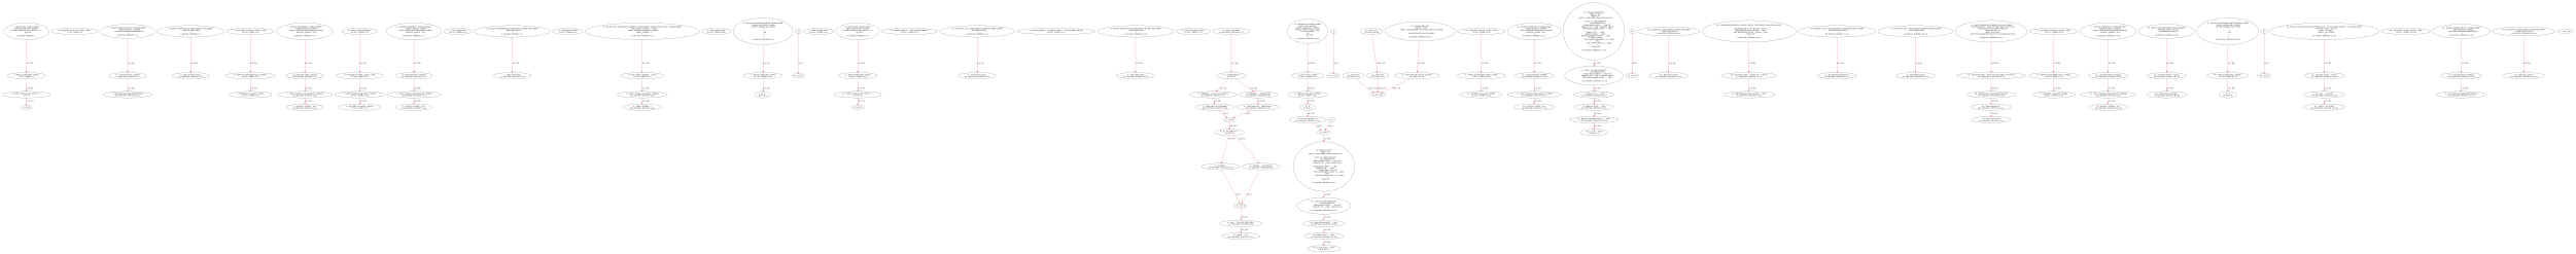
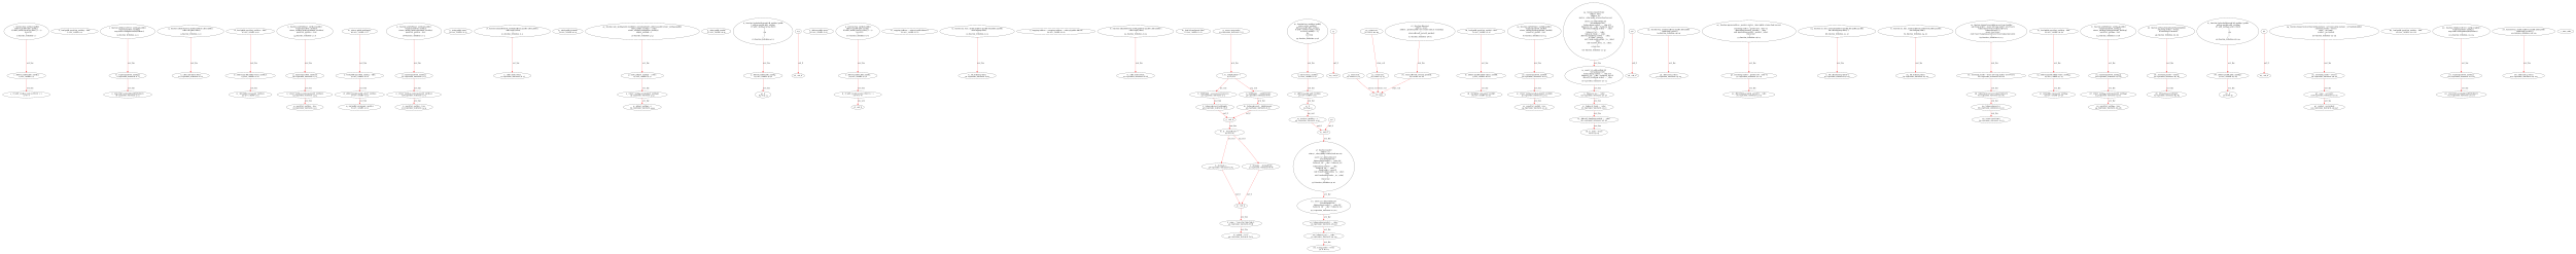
  digraph {
    fontname="Playfair Display"
    node [fontname="Playfair Display" type_label=expression_statement]
    edge [color=red controlflow_type=next_line edge_type=CFG_edge fontname="Playfair Display"]
    n1 [label="2_ function bug_unchk31() public{\naddress payable addr_unchk31;\nif (!addr_unchk31.send (10 ether) || 1==1)\n	{revert();}\n}\n13-function_definition-3-7" method="bug_unchk31()" type_label=function_definition]
    n2 [label="3_ address payable addr_unchk31;\n17-new_variable-4-4" method="bug_unchk31()" type_label=new_variable]
    n3 [label="4_ if_!addr_unchk31.send (10 ether) || 1==1\n22-if-5-6" method="bug_unchk31()" type_label=if]
-   n4 [label="4_ end_if" method="bug_unchk31()" type_label=end_if]
    n5 [label="8_ bool public payedOut_unchk45 = false;\n52-new_variable-9-9" type_label=new_variable]
    n6 [label="9_ function withdrawLeftOver_unchk45() public {\n        require(payedOut_unchk45);\n        msg.sender.send(address(this).balance);\n    }\n59-function_definition-10-13" method="withdrawLeftOver_unchk45()" type_label=function_definition]
    n7 [label="10_ require(payedOut_unchk45);\n63-expression_statement-11-11" method="withdrawLeftOver_unchk45()"]
    n8 [label="11_ msg.sender.send(address(this).balance);\n68-expression_statement-12-12" method="withdrawLeftOver_unchk45()"]
    n9 [label="14_ function callnotchecked_unchk13(address callee) public {\n    callee.call.value(1 ether);\n  }\n95-function_definition-15-17" method="callnotchecked_unchk13(address callee)" type_label=function_definition]
    n10 [label="15_ callee.call.value(1 ether);\n103-expression_statement-16-16" method="callnotchecked_unchk13(address callee)"]
    n11 [label="18_ bool public payedOut_unchk20 = false;\n127-new_variable-19-19" type_label=new_variable]
    n12 [label="19_ address payable public winner_unchk20;\n134-new_variable-20-20" type_label=new_variable]
    n13 [label="20_ uint public winAmount_unchk20;\n139-new_variable-21-21" type_label=new_variable]
    n14 [label="21_ function sendToWinner_unchk20() public {\n        require(!payedOut_unchk20);\n        winner_unchk20.send(winAmount_unchk20);\n        payedOut_unchk20 = true;\n    }\n144-function_definition-22-26" method="sendToWinner_unchk20()" type_label=function_definition]
    n15 [label="22_ require(!payedOut_unchk20);\n148-expression_statement-23-23" method="sendToWinner_unchk20()"]
    n16 [label="23_ winner_unchk20.send(winAmount_unchk20);\n154-expression_statement-24-24" method="sendToWinner_unchk20()"]
    n17 [label="24_ payedOut_unchk20 = true;\n161-expression_statement-25-25" method="sendToWinner_unchk20()"]
    n18 [label="26_ uint256 public totalSupply;\n166-new_variable-27-27" type_label=new_variable]
    n19 [label="27_ bool public payedOut_unchk32 = false;\n171-new_variable-28-28" type_label=new_variable]
    n20 [label="28_ address payable public winner_unchk32;\n178-new_variable-29-29" type_label=new_variable]
    n21 [label="29_ uint public winAmount_unchk32;\n183-new_variable-30-30" type_label=new_variable]
    n22 [label="30_ function sendToWinner_unchk32() public {\n        require(!payedOut_unchk32);\n        winner_unchk32.send(winAmount_unchk32);\n        payedOut_unchk32 = true;\n    }\n188-function_definition-31-35" method="sendToWinner_unchk32()" type_label=function_definition]
    n23 [label="31_ require(!payedOut_unchk32);\n192-expression_statement-32-32" method="sendToWinner_unchk32()"]
    n24 [label="32_ winner_unchk32.send(winAmount_unchk32);\n198-expression_statement-33-33" method="sendToWinner_unchk32()"]
    n25 [label="33_ payedOut_unchk32 = true;\n205-expression_statement-34-34" method="sendToWinner_unchk32()"]
    n26 [label="35_ string public name;\n210-new_variable-36-36" type_label=new_variable]
    n27 [label="36_ function unhandledsend_unchk38(address payable callee) public {\n    callee.send(5 ether);\n  }\n215-function_definition-37-39" method="unhandledsend_unchk38(address payable callee)" type_label=function_definition]
    n28 [label="37_ callee.send(5 ether);\n223-expression_statement-38-38" method="unhandledsend_unchk38(address payable callee)"]
    n29 [label="39_ uint8 public decimals;\n231-new_variable-40-40" type_label=new_variable]
    n30 [label="40_ function cash_unchk46(uint roundIndex, uint subpotIndex, address payable winner_unchk46) public{\n        uint64 subpot_unchk46 = 3 ether;\n        winner_unchk46.send(subpot_unchk46);   \n        subpot_unchk46= 0;\n}\n236-function_definition-41-45" method="cash_unchk46(uint roundIndex,uint subpotIndex,address payable winner_unchk46)" type_label=function_definition]
    n31 [label="41_ uint64 subpot_unchk46 = 3 ether;\n252-new_variable-42-42" method="cash_unchk46(uint roundIndex,uint subpotIndex,address payable winner_unchk46)" type_label=new_variable]
    n32 [label="42_ winner_unchk46.send(subpot_unchk46);\n259-expression_statement-43-43" method="cash_unchk46(uint roundIndex,uint subpotIndex,address payable winner_unchk46)"]
    n33 [label="43_ subpot_unchk46= 0;\n266-expression_statement-44-44" method="cash_unchk46(uint roundIndex,uint subpotIndex,address payable winner_unchk46)"]
    n34 [label="45_ string public symbol;\n270-new_variable-46-46" type_label=new_variable]
    n35 [label="46_ function UncheckedExternalCall_unchk4 () public\n{  address payable addr_unchk4;\n   if (! addr_unchk4.send (42 ether))  \n      { \n      }\n	else\n      { \n      }\n}\n275-function_definition-47-55" method="UncheckedExternalCall_unchk4()" type_label=function_definition]
    n36 [label="47_ address payable addr_unchk4;\n279-new_variable-48-48" method="UncheckedExternalCall_unchk4()" type_label=new_variable]
    n37 [label="48_ if\n284-if-49-54" method="UncheckedExternalCall_unchk4()" type_label=if]
    n38 [label="48_ end_if" method="UncheckedExternalCall_unchk4()" type_label=end_if]
    n39 [label="55_ address public owner;\n295-new_variable-56-56" type_label=new_variable]
    n40 [label="56_ function bug_unchk7() public{\naddress payable addr_unchk7;\nif (!addr_unchk7.send (10 ether) || 1==1)\n	{revert();}\n}\n300-function_definition-57-61" method="bug_unchk7()" type_label=function_definition]
    n41 [label="57_ address payable addr_unchk7;\n304-new_variable-58-58" method="bug_unchk7()" type_label=new_variable]
    n42 [label="58_ if_!addr_unchk7.send (10 ether) || 1==1\n309-if-59-60" method="bug_unchk7()" type_label=if]
    n43 [label="58_ end_if" method="bug_unchk7()" type_label=end_if]
    n44 [label="61_ mapping (address => uint256) public balances;\n325-new_variable-62-62" type_label=new_variable]
    n45 [label="62_ function my_func_unchk23(address payable dst) public payable{\n        dst.send(msg.value);\n    }\n332-function_definition-63-65" method="my_func_unchk23(address payable dst)" type_label=function_definition]
    n46 [label="63_ dst.send(msg.value);\n341-expression_statement-64-64" method="my_func_unchk23(address payable dst)"]
    n47 [label="65_ mapping (address => mapping (address => uint256)) public allowed;\n350-new_variable-66-66" type_label=new_variable]
    n48 [label="66_ function unhandledsend_unchk14(address payable callee) public {\n    callee.send(5 ether);\n  }\n359-function_definition-67-69" method="unhandledsend_unchk14(address payable callee)" type_label=function_definition]
    n49 [label="67_ callee.send(5 ether);\n367-expression_statement-68-68" method="unhandledsend_unchk14(address payable callee)"]
    n50 [label="69_ bool isTransPaused=false;\n375-new_variable-70-70" type_label=new_variable]
    n51 [label="74_ owner=msg.sender;\n391-expression_statement-75-75"]
    n52 [label="75_ if__initialAmount<=0\n397-if-76-82" type_label=if]
    n53 [label="76_ totalSupply = 100000000000000000;\n402-expression_statement-77-77"]
    n54 [label="79_ totalSupply = _initialAmount;\n413-expression_statement-80-80"]
    n55 [label="77_ balances[owner]=totalSupply;\n406-expression_statement-78-78"]
    n56 [label="80_ balances[owner]=_initialAmount;\n417-expression_statement-81-81"]
    n57 [label="75_ end_if" type_label=end_if]
    n58 [label="82_ if__decimalUnits<=0\n423-if-83-87" type_label=if]
    n59 [label="83_ decimals=2;\n428-expression_statement-84-84"]
    n60 [label="85_ decimals = _decimalUnits;\n433-expression_statement-86-86"]
    n61 [label="82_ end_if" type_label=end_if]
    n62 [label="87_ name = \"CareerOn Chain Token\";\n437-expression_statement-88-88"]
    n63 [label="88_ symbol = \"COT\";\n442-expression_statement-89-89"]
    n64 [label="90_ function bug_unchk30() public{\nuint receivers_unchk30;\naddress payable addr_unchk30;\nif (!addr_unchk30.send(42 ether))\n	{receivers_unchk30 +=1;}\nelse\n	{revert();}\n}\n447-function_definition-91-98" method="bug_unchk30()" type_label=function_definition]
    n65 [label="91_ uint receivers_unchk30;\n451-new_variable-92-92" method="bug_unchk30()" type_label=new_variable]
    n66 [label="92_ address payable addr_unchk30;\n456-new_variable-93-93" method="bug_unchk30()" type_label=new_variable]
    n67 [label="93_ if\n461-if-94-97" method="bug_unchk30()" type_label=if]
    n68 [label="94_ receivers_unchk30 +=1;\n471-expression_statement-95-95" method="bug_unchk30()"]
    n69 [label="93_ end_if" method="bug_unchk30()" type_label=end_if]
    n70 [label="98_ function transfer(\n        address _to, \n        uint256 _value) public returns (bool success) \n    {\n        assert(_to!=address(this) && \n                !isTransPaused &&\n                balances[msg.sender] >= _value &&\n                balances[_to] + _value > balances[_to]\n        );\n        balances[msg.sender] -= _value; \n        balances[_to] += _value; \n		if(msg.sender==owner){\n			emit Transfer(address(this), _to, _value); \n		}else{\n			emit Transfer(msg.sender, _to, _value); \n		}\n        return true;\n    }\n478-function_definition-99-116" method="transfer(address _to,uint256 _value)" type_label=function_definition]
    n71 [label="102_ assert(_to!=address(this) && \n                !isTransPaused &&\n                balances[msg.sender] >= _value &&\n                balances[_to] + _value > balances[_to]\n        );\n495-expression_statement-103-107" method="transfer(address _to,uint256 _value)"]
    n72 [label="107_ balances[msg.sender] -= _value;\n525-expression_statement-108-108" method="transfer(address _to,uint256 _value)"]
    n73 [label="108_ balances[_to] += _value;\n533-expression_statement-109-109" method="transfer(address _to,uint256 _value)"]
    n74 [label="109_ if_msg.sender==owner\n539-if-110-114" method="transfer(address _to,uint256 _value)" type_label=if]
    n75 [label="109_ end_if" method="transfer(address _to,uint256 _value)" type_label=end_if]
    n76 [label="114_ return true;\n567-return-115-115" method="transfer(address _to,uint256 _value)" type_label=return]
    n77 [label="0_ exit_node" type_label=exit]
    n78 [label="116_ bool public payedOut_unchk8 = false;\n570-new_variable-117-117" type_label=new_variable]
    n79 [label="117_ address payable public winner_unchk8;\n577-new_variable-118-118" type_label=new_variable]
    n80 [label="118_ uint public winAmount_unchk8;\n582-new_variable-119-119" type_label=new_variable]
    n81 [label="119_ function sendToWinner_unchk8() public {\n        require(!payedOut_unchk8);\n        winner_unchk8.send(winAmount_unchk8);\n        payedOut_unchk8 = true;\n    }\n587-function_definition-120-124" method="sendToWinner_unchk8()" type_label=function_definition]
    n82 [label="120_ require(!payedOut_unchk8);\n591-expression_statement-121-121" method="sendToWinner_unchk8()"]
    n83 [label="121_ winner_unchk8.send(winAmount_unchk8);\n597-expression_statement-122-122" method="sendToWinner_unchk8()"]
    n84 [label="122_ payedOut_unchk8 = true;\n604-expression_statement-123-123" method="sendToWinner_unchk8()"]
    n85 [label="124_ function transferFrom(\n        address _from, \n        address _to, \n        uint256 _value) public returns (bool success) \n    {\n        assert(_to!=address(this) && \n                !isTransPaused &&\n                balances[msg.sender] >= _value &&\n                balances[_to] + _value > balances[_to] &&\n                allowed[_from][msg.sender] >= _value\n        );\n        balances[_to] += _value; \n        balances[_from] -= _value;  \n        allowed[_from][msg.sender] -= _value; \n        if(_from==owner){\n			emit Transfer(address(this), _to, _value); \n		}else{\n			emit Transfer(_from, _to, _value); \n		}\n        return true;\n    }\n609-function_definition-125-145" method="transferFrom(address _from,address _to,uint256 _value)" type_label=function_definition]
    n86 [label="129_ assert(_to!=address(this) && \n                !isTransPaused &&\n                balances[msg.sender] >= _value &&\n                balances[_to] + _value > balances[_to] &&\n                allowed[_from][msg.sender] >= _value\n        );\n630-expression_statement-130-135" method="transferFrom(address _from,address _to,uint256 _value)"]
    n87 [label="135_ balances[_to] += _value;\n670-expression_statement-136-136" method="transferFrom(address _from,address _to,uint256 _value)"]
    n88 [label="136_ balances[_from] -= _value;\n676-expression_statement-137-137" method="transferFrom(address _from,address _to,uint256 _value)"]
    n89 [label="137_ allowed[_from][msg.sender] -= _value;\n682-expression_statement-138-138" method="transferFrom(address _from,address _to,uint256 _value)"]
    n90 [label="138_ if__from==owner\n692-if-139-143" method="transferFrom(address _from,address _to,uint256 _value)" type_label=if]
    n91 [label="138_ end_if" method="transferFrom(address _from,address _to,uint256 _value)" type_label=end_if]
    n92 [label="143_ return true;\n716-return-144-144" method="transferFrom(address _from,address _to,uint256 _value)" type_label=return]
    n93 [label="152_ return true;\n785-return-153-153" method="approve(address _spender,uint256 _value)" type_label=return]
    n94 [label="145_ function bug_unchk39(address payable addr) public\n      {addr.send (4 ether); }\n719-function_definition-146-147" method="bug_unchk39(address payable addr)" type_label=function_definition]
    n95 [label="146_ addr.send (4 ether);\n727-expression_statement-147-147" method="bug_unchk39(address payable addr)"]
    n96 [label="147_ function approve(address _spender, uint256 _value) public returns (bool success) \n    { \n        assert(msg.sender!=_spender && _value>0);\n        allowed[msg.sender][_spender] = _value;\n        emit Approval(msg.sender, _spender, _value);\n        return true;\n    }\n735-function_definition-148-154" method="approve(address _spender,uint256 _value)" type_label=function_definition]
    n97 [label="149_ assert(msg.sender!=_spender && _value>0);\n752-expression_statement-150-150" method="approve(address _spender,uint256 _value)"]
    n98 [label="150_ allowed[msg.sender][_spender] = _value;\n765-expression_statement-151-151" method="approve(address _spender,uint256 _value)"]
    n99 [label="154_ function my_func_uncheck36(address payable dst) public payable{\n        dst.call.value(msg.value)(\"\");\n    }\n788-function_definition-155-157" method="my_func_uncheck36(address payable dst)" type_label=function_definition]
    n100 [label="155_ dst.call.value(msg.value)(\"\");\n797-expression_statement-156-156" method="my_func_uncheck36(address payable dst)"]
    n101 [label="157_ function allowance(\n        address _owner, \n        address _spender) public view returns (uint256 remaining) \n    {\n        return allowed[_owner][_spender]; \n    }\n812-function_definition-158-163" method="allowance(address _owner,address _spender)" type_label=function_definition]
    n102 [label="161_ return allowed[_owner][_spender];\n830-return-162-162" method="allowance(address _owner,address _spender)" type_label=return]
    n103 [label="163_ function my_func_unchk35(address payable dst) public payable{\n        dst.send(msg.value);\n    }\n836-function_definition-164-166" method="my_func_unchk35(address payable dst)" type_label=function_definition]
    n104 [label="164_ dst.send(msg.value);\n845-expression_statement-165-165" method="my_func_unchk35(address payable dst)"]
    n105 [label="166_ function changeOwner(address newOwner) public{\n        assert(msg.sender==owner && msg.sender!=newOwner);\n        balances[newOwner]=balances[owner];\n        balances[owner]=0;\n        owner=newOwner;\n        emit OwnerChang(msg.sender,newOwner,balances[owner]); \n    }\n854-function_definition-167-173" method="changeOwner(address newOwner)" type_label=function_definition]
    n106 [label="167_ assert(msg.sender==owner && msg.sender!=newOwner);\n862-expression_statement-168-168" method="changeOwner(address newOwner)"]
    n107 [label="168_ balances[newOwner]=balances[owner];\n877-expression_statement-169-169" method="changeOwner(address newOwner)"]
    n108 [label="169_ balances[owner]=0;\n885-expression_statement-170-170" method="changeOwner(address newOwner)"]
    n109 [label="170_ owner=newOwner;\n891-expression_statement-171-171" method="changeOwner(address newOwner)"]
    n110 [label="173_ bool public payedOut_unchk44 = false;\n907-new_variable-174-174" type_label=new_variable]
    n111 [label="174_ address payable public winner_unchk44;\n914-new_variable-175-175" type_label=new_variable]
    n112 [label="175_ uint public winAmount_unchk44;\n919-new_variable-176-176" type_label=new_variable]
    n113 [label="176_ function sendToWinner_unchk44() public {\n        require(!payedOut_unchk44);\n        winner_unchk44.send(winAmount_unchk44);\n        payedOut_unchk44 = true;\n    }\n924-function_definition-177-181" method="sendToWinner_unchk44()" type_label=function_definition]
    n114 [label="177_ require(!payedOut_unchk44);\n928-expression_statement-178-178" method="sendToWinner_unchk44()"]
    n115 [label="178_ winner_unchk44.send(winAmount_unchk44);\n934-expression_statement-179-179" method="sendToWinner_unchk44()"]
    n116 [label="179_ payedOut_unchk44 = true;\n941-expression_statement-180-180" method="sendToWinner_unchk44()"]
    n117 [label="181_ function setPauseStatus(bool isPaused)public{\n        assert(msg.sender==owner);\n        isTransPaused=isPaused;\n    }\n946-function_definition-182-185" method="setPauseStatus(bool isPaused)" type_label=function_definition]
    n118 [label="182_ assert(msg.sender==owner);\n954-expression_statement-183-183" method="setPauseStatus(bool isPaused)"]
    n119 [label="183_ isTransPaused=isPaused;\n963-expression_statement-184-184" method="setPauseStatus(bool isPaused)"]
    n120 [label="185_ function UncheckedExternalCall_unchk40 () public\n{  address payable addr_unchk40;\n   if (! addr_unchk40.send (2 ether))  \n      { \n      }\n	else\n      { \n      }\n}\n967-function_definition-186-194" method="UncheckedExternalCall_unchk40()" type_label=function_definition]
    n121 [label="186_ address payable addr_unchk40;\n971-new_variable-187-187" method="UncheckedExternalCall_unchk40()" type_label=new_variable]
    n122 [label="187_ if\n976-if-188-193" method="UncheckedExternalCall_unchk40()" type_label=if]
    n123 [label="187_ end_if" method="UncheckedExternalCall_unchk40()" type_label=end_if]
    n124 [label="194_ function changeContractName(string memory _newName,string memory _newSymbol) public {\n        assert(msg.sender==owner);\n        name=_newName;\n        symbol=_newSymbol;\n    }\n987-function_definition-195-199" method="changeContractName(string memory _newName,string memory _newSymbol)" type_label=function_definition]
    n125 [label="195_ assert(msg.sender==owner);\n999-expression_statement-196-196" method="changeContractName(string memory _newName,string memory _newSymbol)"]
    n126 [label="196_ name=_newName;\n1008-expression_statement-197-197" method="changeContractName(string memory _newName,string memory _newSymbol)"]
    n127 [label="197_ symbol=_newSymbol;\n1012-expression_statement-198-198" method="changeContractName(string memory _newName,string memory _newSymbol)"]
    n128 [label="199_ bool public payedOut_unchk33 = false;\n1016-new_variable-200-200" type_label=new_variable]
    n129 [label="200_ function withdrawLeftOver_unchk33() public {\n        require(payedOut_unchk33);\n        msg.sender.send(address(this).balance);\n    }\n1023-function_definition-201-204" method="withdrawLeftOver_unchk33()" type_label=function_definition]
    n130 [label="201_ require(payedOut_unchk33);\n1027-expression_statement-202-202" method="withdrawLeftOver_unchk33()"]
    n131 [label="202_ msg.sender.send(address(this).balance);\n1032-expression_statement-203-203" method="withdrawLeftOver_unchk33()"]
    n132 [label="207_ function bug_unchk27(address payable addr) public\n      {addr.send (42 ether); }\n1051-function_definition-208-209" method="bug_unchk27(address payable addr)" type_label=function_definition]
    n133 [label="208_ addr.send (42 ether);\n1059-expression_statement-209-209" method="bug_unchk27(address payable addr)"]
    n134 [label="0_ start_node" type_label=start]
    294 [type_label=""]
    476 [type_label=""]
    557 [type_label=""]
    708 [type_label=""]
    986 [type_label=""]
    n1 -> n2 [label=next_line]
    n2 -> n3 [label=next_line]
-   n3 -> n4 [controlflow_type=neg_next label=neg_next]
    n6 -> n7 [label=next_line]
    n7 -> n8 [label=next_line]
    n9 -> n10 [label=next_line]
    n11 -> n12 [label=next_line]
    n12 -> n13 [label=next_line]
    n14 -> n15 [label=next_line]
    n15 -> n16 [label=next_line]
    n16 -> n17 [label=next_line]
    n18 -> n19 [label=next_line]
    n19 -> n20 [label=next_line]
    n20 -> n21 [label=next_line]
    n22 -> n23 [label=next_line]
    n23 -> n24 [label=next_line]
    n24 -> n25 [label=next_line]
    n27 -> n28 [label=next_line]
    n30 -> n31 [label=next_line]
    n31 -> n32 [label=next_line]
    n32 -> n33 [label=next_line]
    n35 -> n36 [label=next_line]
    n36 -> n37 [label=next_line]
    n40 -> n41 [label=next_line]
    n41 -> n42 [label=next_line]
    n42 -> n43 [controlflow_type=neg_next label=neg_next]
    n45 -> n46 [label=next_line]
    n48 -> n49 [label=next_line]
    n51 -> n52 [label=next_line]
    n52 -> n53 [controlflow_type=pos_next label=pos_next]
    n52 -> n54 [controlflow_type=neg_next label=neg_next]
    n53 -> n55 [label=next_line]
    n54 -> n56 [label=next_line]
    n55 -> n57 [controlflow_type=end_if label=end_if]
    n56 -> n57 [controlflow_type=end_if label=end_if]
    n57 -> n58 [label=next_line]
    n58 -> n59 [controlflow_type=pos_next label=pos_next]
    n58 -> n60 [controlflow_type=neg_next label=neg_next]
    n59 -> n61 [controlflow_type=end_if label=end_if]
    n60 -> n61 [controlflow_type=end_if label=end_if]
    n61 -> n62 [label=next_line]
    n62 -> n63 [label=next_line]
    n64 -> n65 [label=next_line]
    n65 -> n66 [label=next_line]
    n66 -> n67 [label=next_line]
    n67 -> n68 [controlflow_type=pos_next label=pos_next]
    n68 -> n69 [controlflow_type=end_if label=end_if]
    n69 -> n70 [label=next_line]
    n70 -> n71 [label=next_line]
    n71 -> n72 [label=next_line]
    n72 -> n73 [label=next_line]
    n73 -> n74 [label=next_line]
    n76 -> n77 [controlflow_type=return_exit label=return_exit]
    n78 -> n79 [label=next_line]
    n79 -> n80 [label=next_line]
    n81 -> n82 [label=next_line]
    n82 -> n83 [label=next_line]
    n83 -> n84 [label=next_line]
    n85 -> n86 [label=next_line]
    n86 -> n87 [label=next_line]
    n87 -> n88 [label=next_line]
    n88 -> n89 [label=next_line]
    n89 -> n90 [label=next_line]
    n92 -> n93 [controlflow_type=return_exit label=return_exit]
    n93 -> n77 [controlflow_type=return_exit label=return_exit]
    n94 -> n95 [label=next_line]
    n96 -> n97 [label=next_line]
    n97 -> n98 [label=next_line]
    n99 -> n100 [label=next_line]
    n101 -> n102 [label=next_line]
    n102 -> n77 [controlflow_type=return_exit label=return_exit]
    n103 -> n104 [label=next_line]
    n105 -> n106 [label=next_line]
    n106 -> n107 [label=next_line]
    n107 -> n108 [label=next_line]
    n108 -> n109 [label=next_line]
    n110 -> n111 [label=next_line]
    n111 -> n112 [label=next_line]
    n113 -> n114 [label=next_line]
    n114 -> n115 [label=next_line]
    n115 -> n116 [label=next_line]
    n117 -> n118 [label=next_line]
    n118 -> n119 [label=next_line]
    n120 -> n121 [label=next_line]
    n121 -> n122 [label=next_line]
    n124 -> n125 [label=next_line]
    n125 -> n126 [label=next_line]
    n126 -> n127 [label=next_line]
    n129 -> n130 [label=next_line]
    n130 -> n131 [label=next_line]
    n132 -> n133 [label=next_line]
    294 -> n38 [controlflow_type=end_if label=end_if]
    476 -> n69 [controlflow_type=end_if label=end_if]
    557 -> n75 [controlflow_type=end_if label=end_if]
    708 -> n91 [controlflow_type=end_if label=end_if]
    986 -> n123 [controlflow_type=end_if label=end_if]
  }
